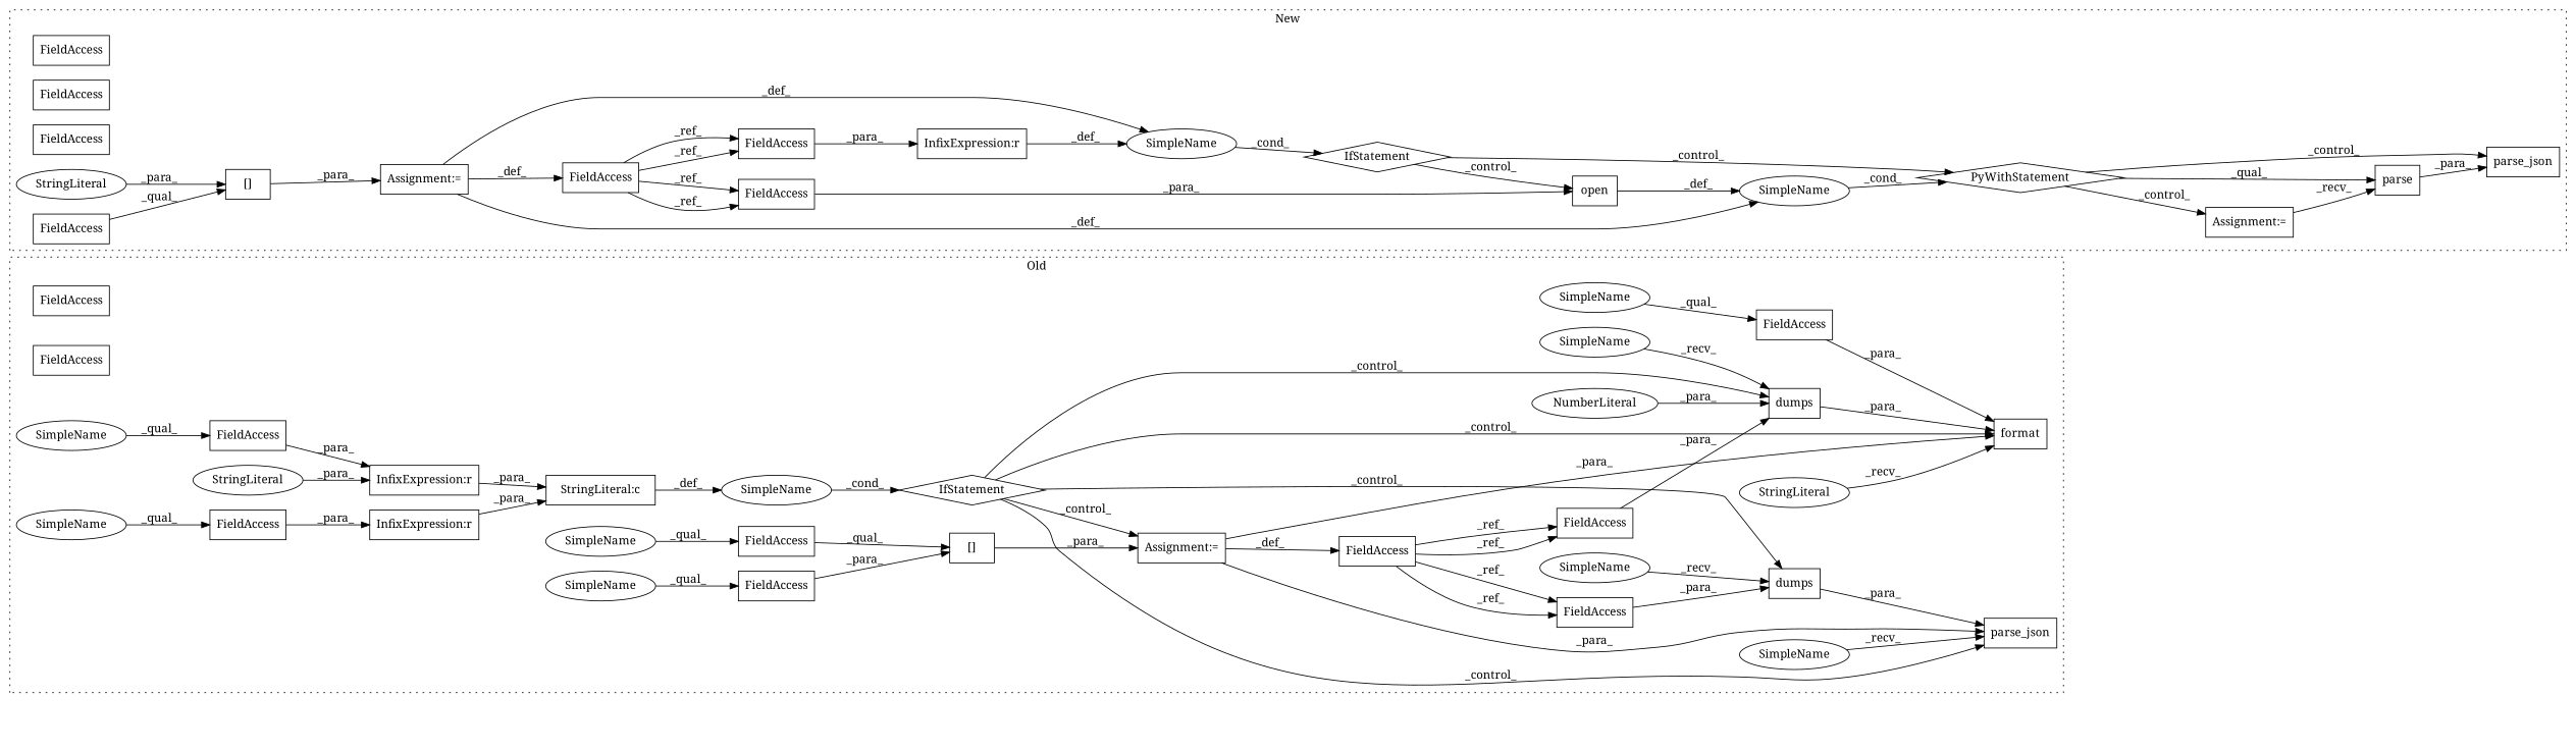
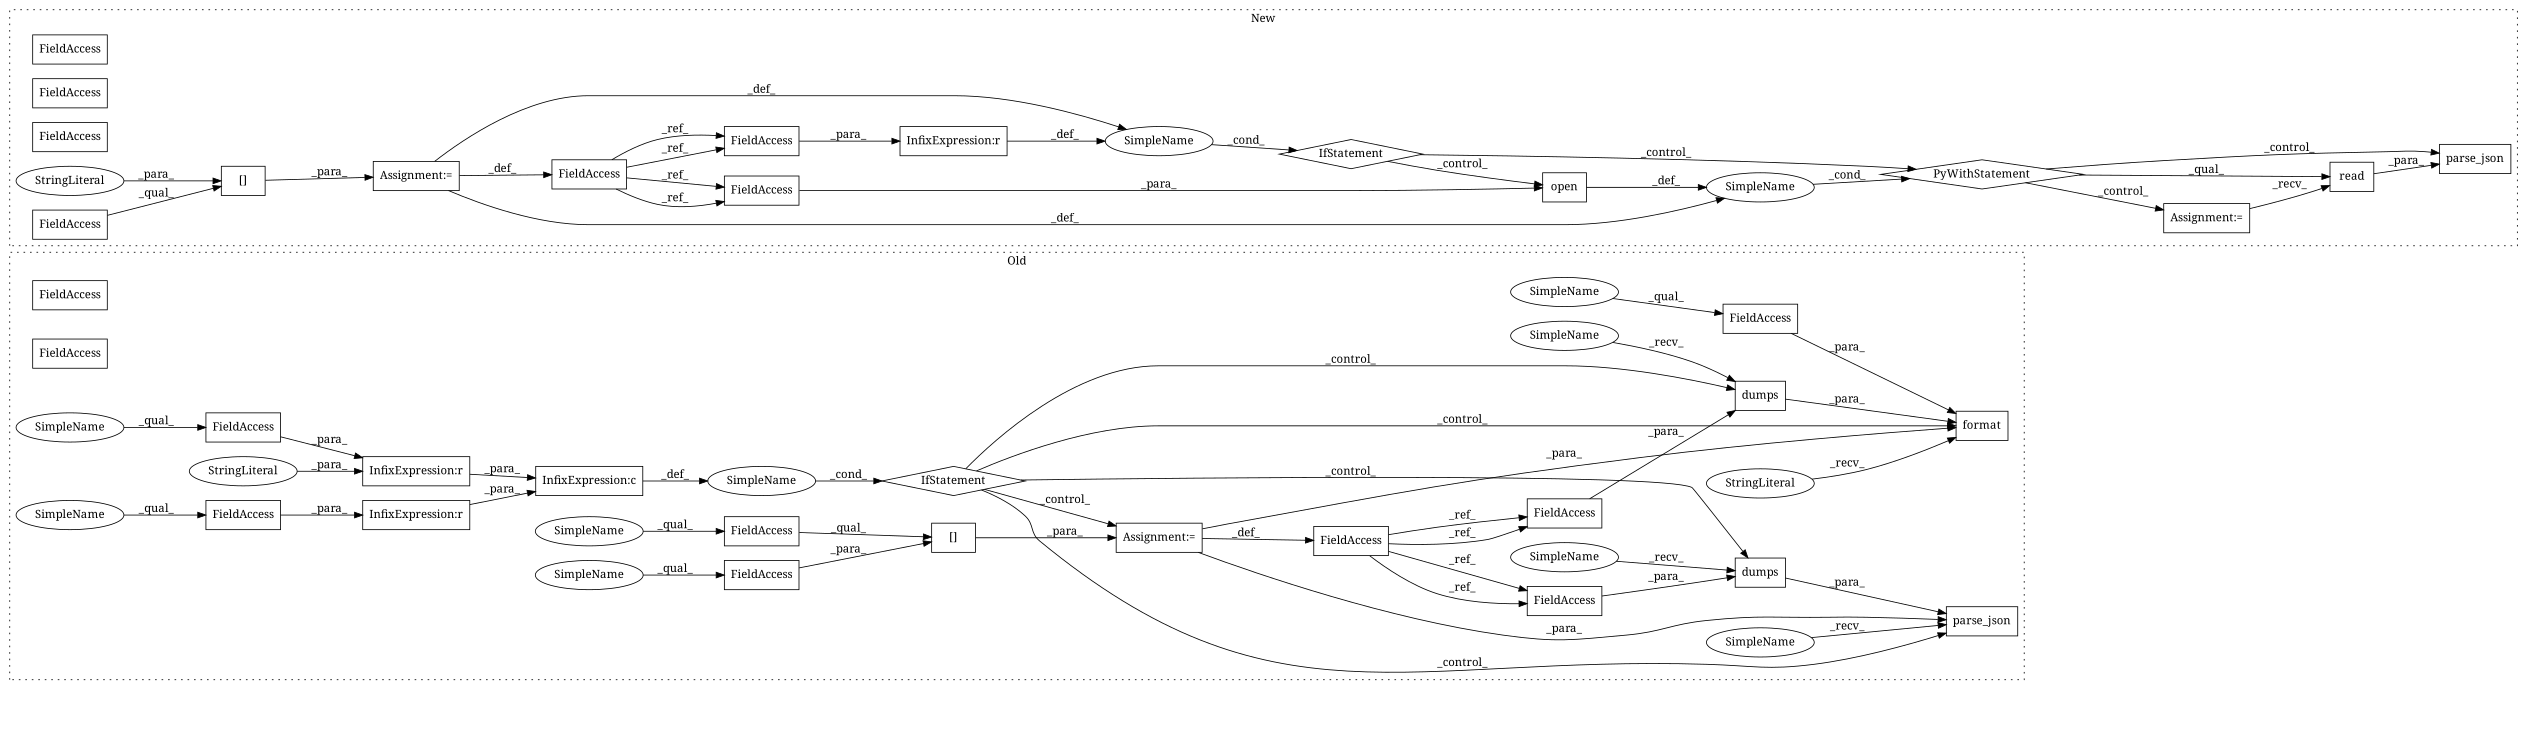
  digraph {
    fontname="Noto Serif"
    rankdir=LR
    node [a=22 fontname="Noto Serif" l=6 shape=box]
    edge [fontname="Noto Serif"]
    n1 [a=32 l="6,1" label=dumps s="38692,38706"]
-   n2 [a=34 l=1 label=NumberLiteral s=38705 shape=ellipse]
    n3 [a=7 l=1 label="Assignment:=" s=38518]
    n4 [a=2 l="16,1" label="[]" s="38519,38549"]
    n5 [a=27 l=4 label="InfixExpression:r" s=38493]
    n6 [a=27 l=4 label="InfixExpression:r" s=38465]
-   n7 [a=27 l=4 label="StringLiteral:c" s=38474]
+   n7 [a=27 l=4 label="InfixExpression:c" s=38474]
    n8 [l=14 label=FieldAccess s=38451]
    n9 [l=14 label=FieldAccess s=38535]
    n10 [l=14 label=FieldAccess s=38672]
    n11 [label=FieldAccess s=38698]
    n12 [label=FieldAccess s=38512]
    n13 [l=14 label=FieldAccess s=38479]
    n14 [l=15 label=FieldAccess s=38519]
    n15 [label=FieldAccess s=38590]
    n16 [a=32 l="6,1" label=dumps s="38584,38596"]
    n17 [a=32 l="7,1" label=format s="38665,38707"]
    n18 [a=25 l="4,2" label=IfStatement s="38446,38500" shape=diamond]
    n19 [a=42 label=SimpleName shape=ellipse l=""]
    n20 [a=32 l="11,1" label=parse_json s="38568,38597"]
    n21 [a=45 l=2 label=StringLiteral s=38497 shape=ellipse]
    n22 [a=45 l=50 label=StringLiteral s=38614 shape=ellipse]
    n23 [a=42 l=7 label=SimpleName s=38672 shape=ellipse]
    n24 [a=42 l=7 label=SimpleName s=38560 shape=ellipse]
    n25 [a=42 l=7 label=SimpleName s=38479 shape=ellipse]
    n26 [a=42 l=7 label=SimpleName s=38519 shape=ellipse]
    n27 [a=42 l=7 label=SimpleName s=38451 shape=ellipse]
    n28 [a=42 l=7 label=SimpleName s=38535 shape=ellipse]
    n29 [label=FieldAccess s=38698]
    n30 [label=FieldAccess s=38590]
    n31 [a=42 l=4 label=SimpleName s=38579 shape=ellipse]
    n32 [a=42 l=4 label=SimpleName s=38687 shape=ellipse]
    n33 [a=32 l="5,1" label=open s="38377,38388"]
    n34 [a=104 l="10,2" label=PyWithStatement s="38367,38389" shape=diamond]
    n35 [a=42 label=SimpleName shape=ellipse l=""]
    n36 [a=7 l=1 label="Assignment:=" s=38410]
    n37 [a=27 l=4 label="InfixExpression:r" s=38347]
-   n38 [a=32 label=parse s=38444]
+   n38 [a=32 label=read s=38444]
    n39 [label=FieldAccess s=38382]
    n40 [label=FieldAccess s=38341]
    n41 [label=FieldAccess s=38073]
    n42 [a=25 l="4,2" label=IfStatement s="38337,38355" shape=diamond]
    n43 [a=42 label=SimpleName shape=ellipse l=""]
    n44 [a=32 l="11,1" label=parse_json s="38431,38450"]
    n45 [a=7 l=1 label="Assignment:=" s=38079]
    n46 [a=2 l="5,1" label="[]" s="38080,38095"]
    n47 [l=4 label=FieldAccess s=38080]
    n48 [a=45 l=10 label=StringLiteral s=38085 shape=ellipse]
    n49 [l=4 label=FieldAccess s=38080]
    n50 [label=FieldAccess s=38382]
    n51 [label=FieldAccess s=38341]
    subgraph cluster_1 {
      label=Old
      style=dotted
      n1
-     n2
      n3
      n4
      n5
      n6
      n7
      n8
      n9
      n10
      n11
      n12
      n13
      n14
      n15
      n16
      n17
      n18
      n19
      n20
      n21
      n22
      n23
      n24
      n25
      n26
      n27
      n28
      n29
      n30
      n31
      n32
    }
    subgraph cluster_2 {
      label=New
      style=dotted
      n33
      n34
      n35
      n36
      n37
      n38
      n39
      n40
      n41
      n42
      n43
      n44
      n45
      n46
      n47
      n48
      n49
      n50
      n51
    }
    n1 -> n17 [label=_para_]
-   n2 -> n1 [label=_para_]
    n3 -> n12 [label=_def_]
    n3 -> n17 [label=_para_]
    n3 -> n20 [label=_para_]
    n4 -> n3 [label=_para_]
    n5 -> n7 [label=_para_]
    n6 -> n7 [label=_para_]
    n7 -> n19 [label=_def_]
    n8 -> n6 [label=_para_]
    n9 -> n4 [label=_para_]
    n10 -> n17 [label=_para_]
    n12 -> n29 [label=_ref_]
    n12 -> n29 [label=_ref_]
    n12 -> n30 [label=_ref_]
    n12 -> n30 [label=_ref_]
    n13 -> n5 [label=_para_]
    n14 -> n4 [label=_qual_]
    n16 -> n20 [label=_para_]
    n18 -> n1 [label=_control_]
    n18 -> n3 [label=_control_]
    n18 -> n16 [label=_control_]
    n18 -> n17 [label=_control_]
    n18 -> n20 [label=_control_]
    n19 -> n18 [label=_cond_]
    n21 -> n5 [label=_para_]
    n22 -> n17 [label=_recv_]
    n23 -> n10 [label=_qual_]
    n24 -> n20 [label=_recv_]
    n25 -> n13 [label=_qual_]
    n26 -> n14 [label=_qual_]
    n27 -> n8 [label=_qual_]
    n28 -> n9 [label=_qual_]
    n29 -> n1 [label=_para_]
    n30 -> n16 [label=_para_]
    n31 -> n16 [label=_recv_]
    n32 -> n1 [label=_recv_]
    n33 -> n35 [label=_def_]
    n34 -> n36 [label=_control_]
    n34 -> n38 [label=_qual_]
    n34 -> n44 [label=_control_]
    n35 -> n34 [label=_cond_]
    n36 -> n38 [label=_recv_]
    n37 -> n43 [label=_def_]
    n38 -> n44 [label=_para_]
    n41 -> n50 [label=_ref_]
    n41 -> n50 [label=_ref_]
    n41 -> n51 [label=_ref_]
    n41 -> n51 [label=_ref_]
    n42 -> n33 [label=_control_]
    n42 -> n34 [label=_control_]
    n43 -> n42 [label=_cond_]
    n45 -> n35 [label=_def_]
    n45 -> n41 [label=_def_]
    n45 -> n43 [label=_def_]
    n46 -> n45 [label=_para_]
    n48 -> n46 [label=_para_]
    n49 -> n46 [label=_qual_]
    n50 -> n33 [label=_para_]
    n51 -> n37 [label=_para_]
  }
